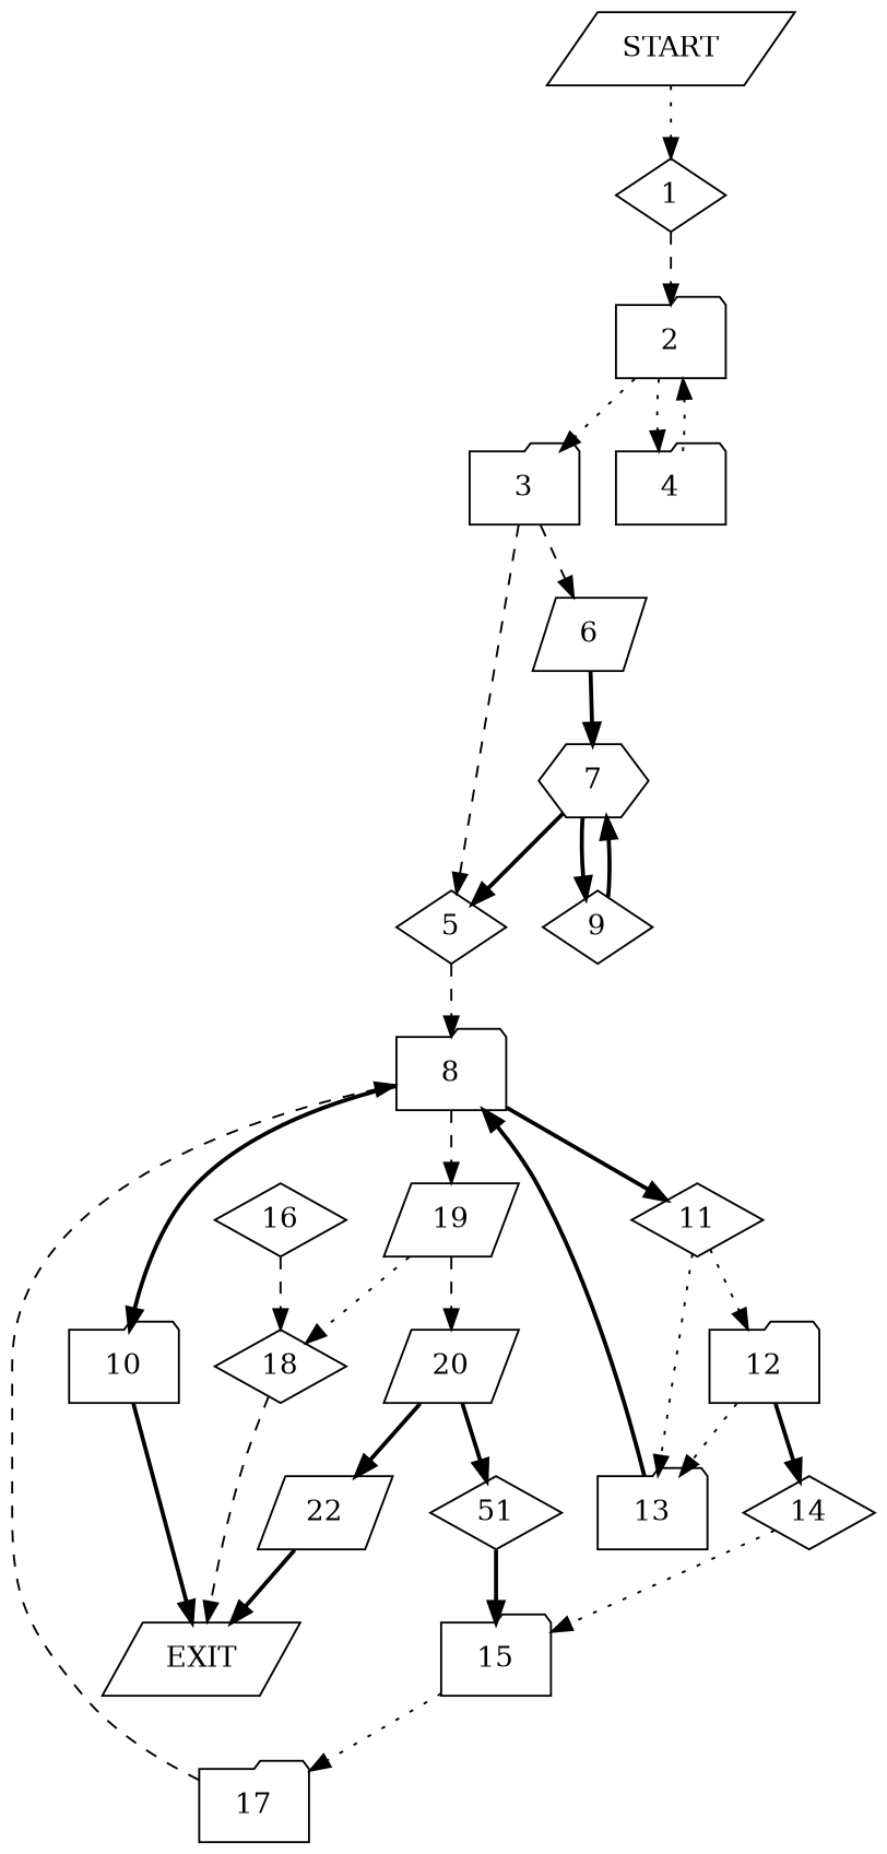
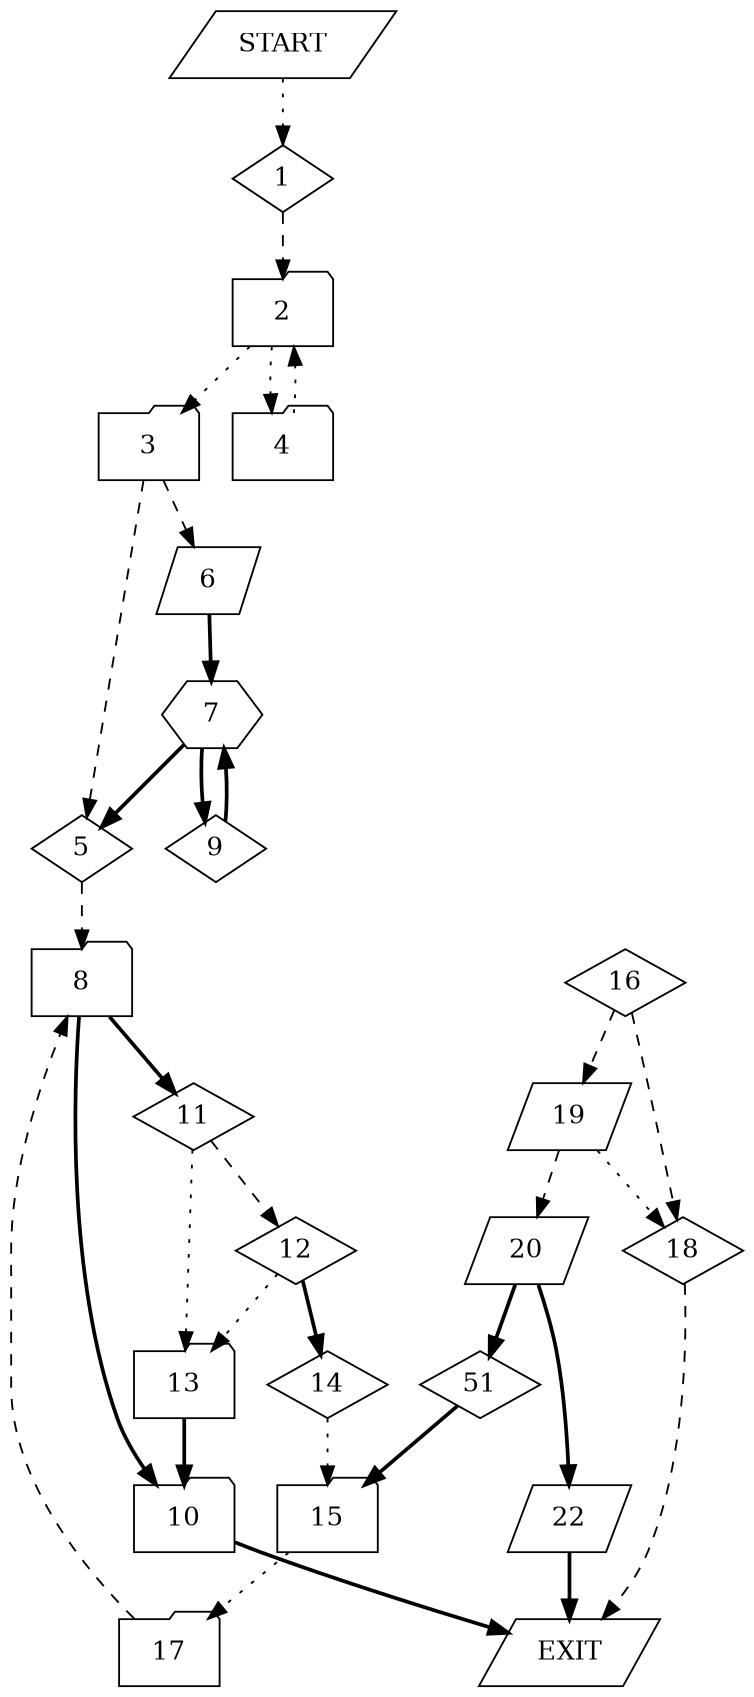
  digraph {
    node [shape=folder]
    edge [style=bold]
    n1 [label=START shape=parallelogram]
    1 [shape=diamond]
    2
    n4 [label=EXIT shape=parallelogram]
    3
    4
    5 [shape=diamond]
    6 [shape=parallelogram]
    8
    7 [shape=hexagon]
    10
    11 [shape=diamond]
    9 [shape=diamond]
-   12
+   12 [shape=diamond]
    13
    14 [shape=diamond]
    15
    17
    16 [shape=diamond]
    18 [shape=diamond]
    19 [shape=parallelogram]
    20 [shape=parallelogram]
    n23 [label=51 shape=diamond]
    22 [shape=parallelogram]
    n1 -> 1 [style=dotted]
    1 -> 2 [style=dashed]
    2 -> 3 [style=dotted]
    2 -> 4 [style=dotted]
    3 -> 5 [style=dashed]
    3 -> 6 [style=dashed]
    4 -> 2 [style=dotted]
    5 -> 8 [style=dashed]
    6 -> 7
    8 -> 10
    8 -> 11
    7 -> 5
    7 -> 9
    10 -> n4
-   11 -> 12 [style=dotted]
+   11 -> 12 [style=dashed]
    11 -> 13 [style=dotted]
    9 -> 7
    12 -> 13 [style=dotted]
    12 -> 14
-   13 -> 8
+   13 -> 10
    14 -> 15 [style=dotted]
    15 -> 17 [style=dotted]
    17 -> 8 [style=dashed]
    16 -> 18 [style=dashed]
-   8 -> 19 [style=dashed]
+   16 -> 19 [style=dashed]
    18 -> n4 [style=dashed]
    19 -> 18 [style=dotted]
    19 -> 20 [style=dashed]
    20 -> n23
    20 -> 22
    n23 -> 15
    22 -> n4
  }
